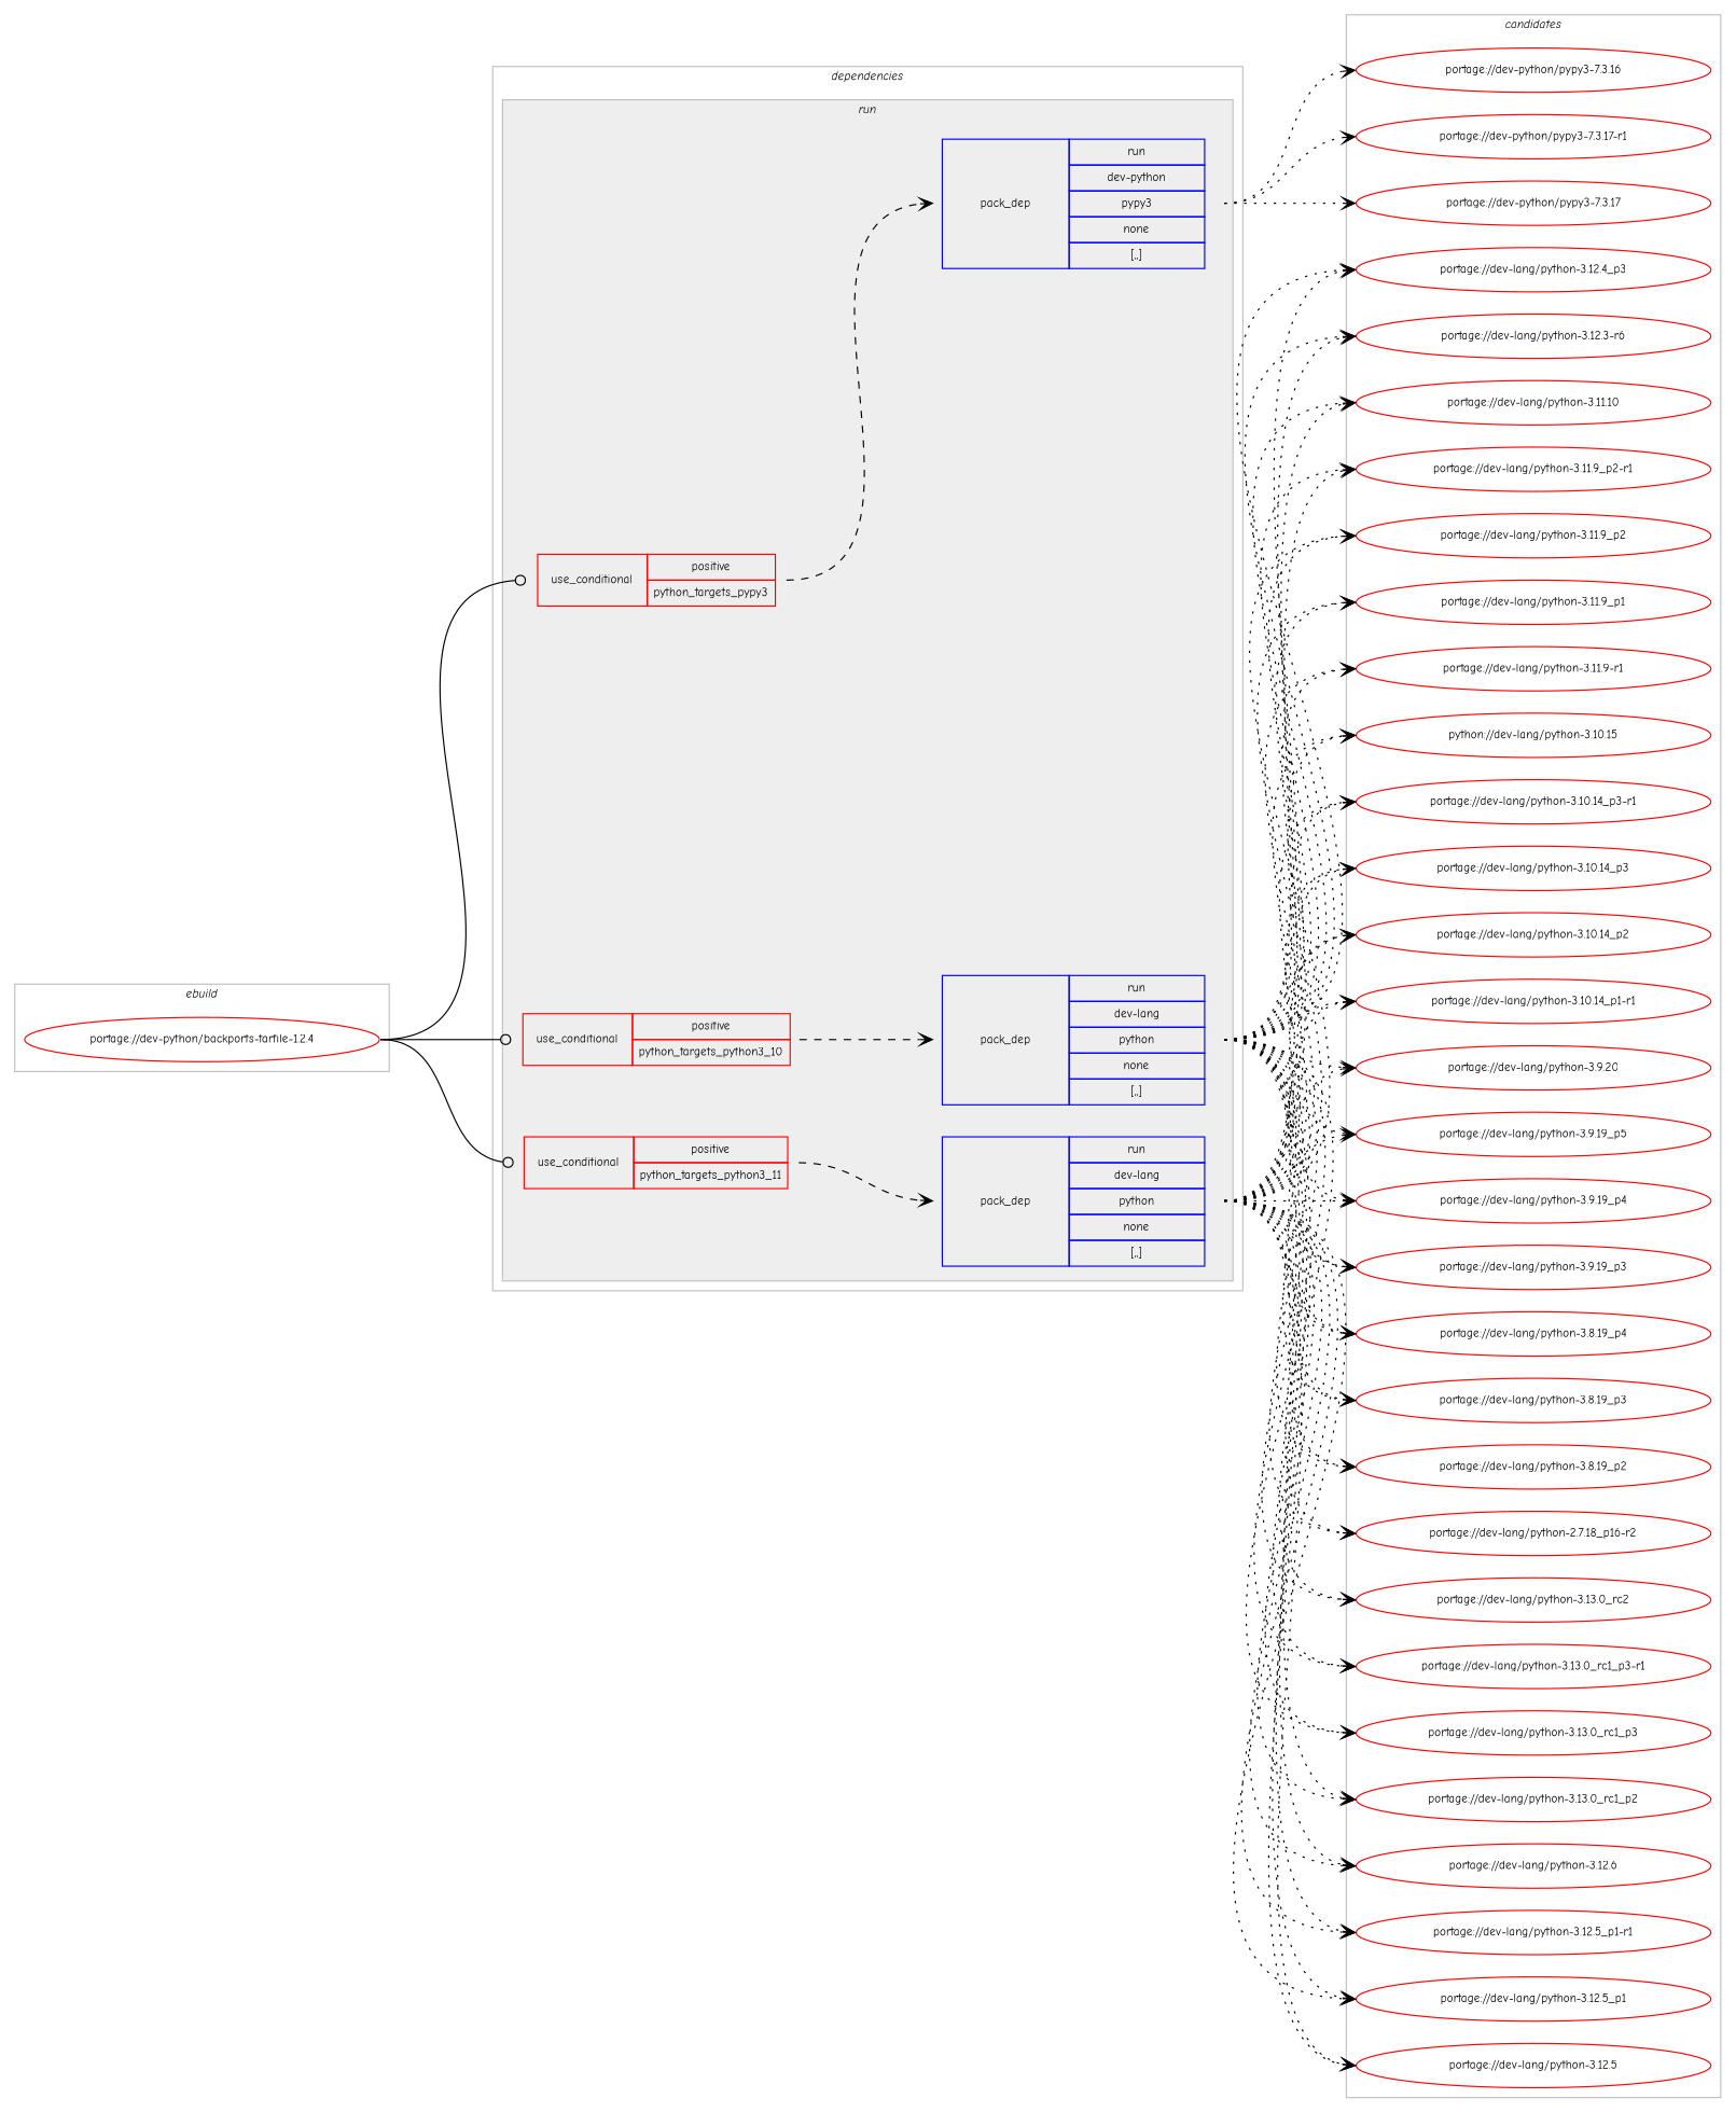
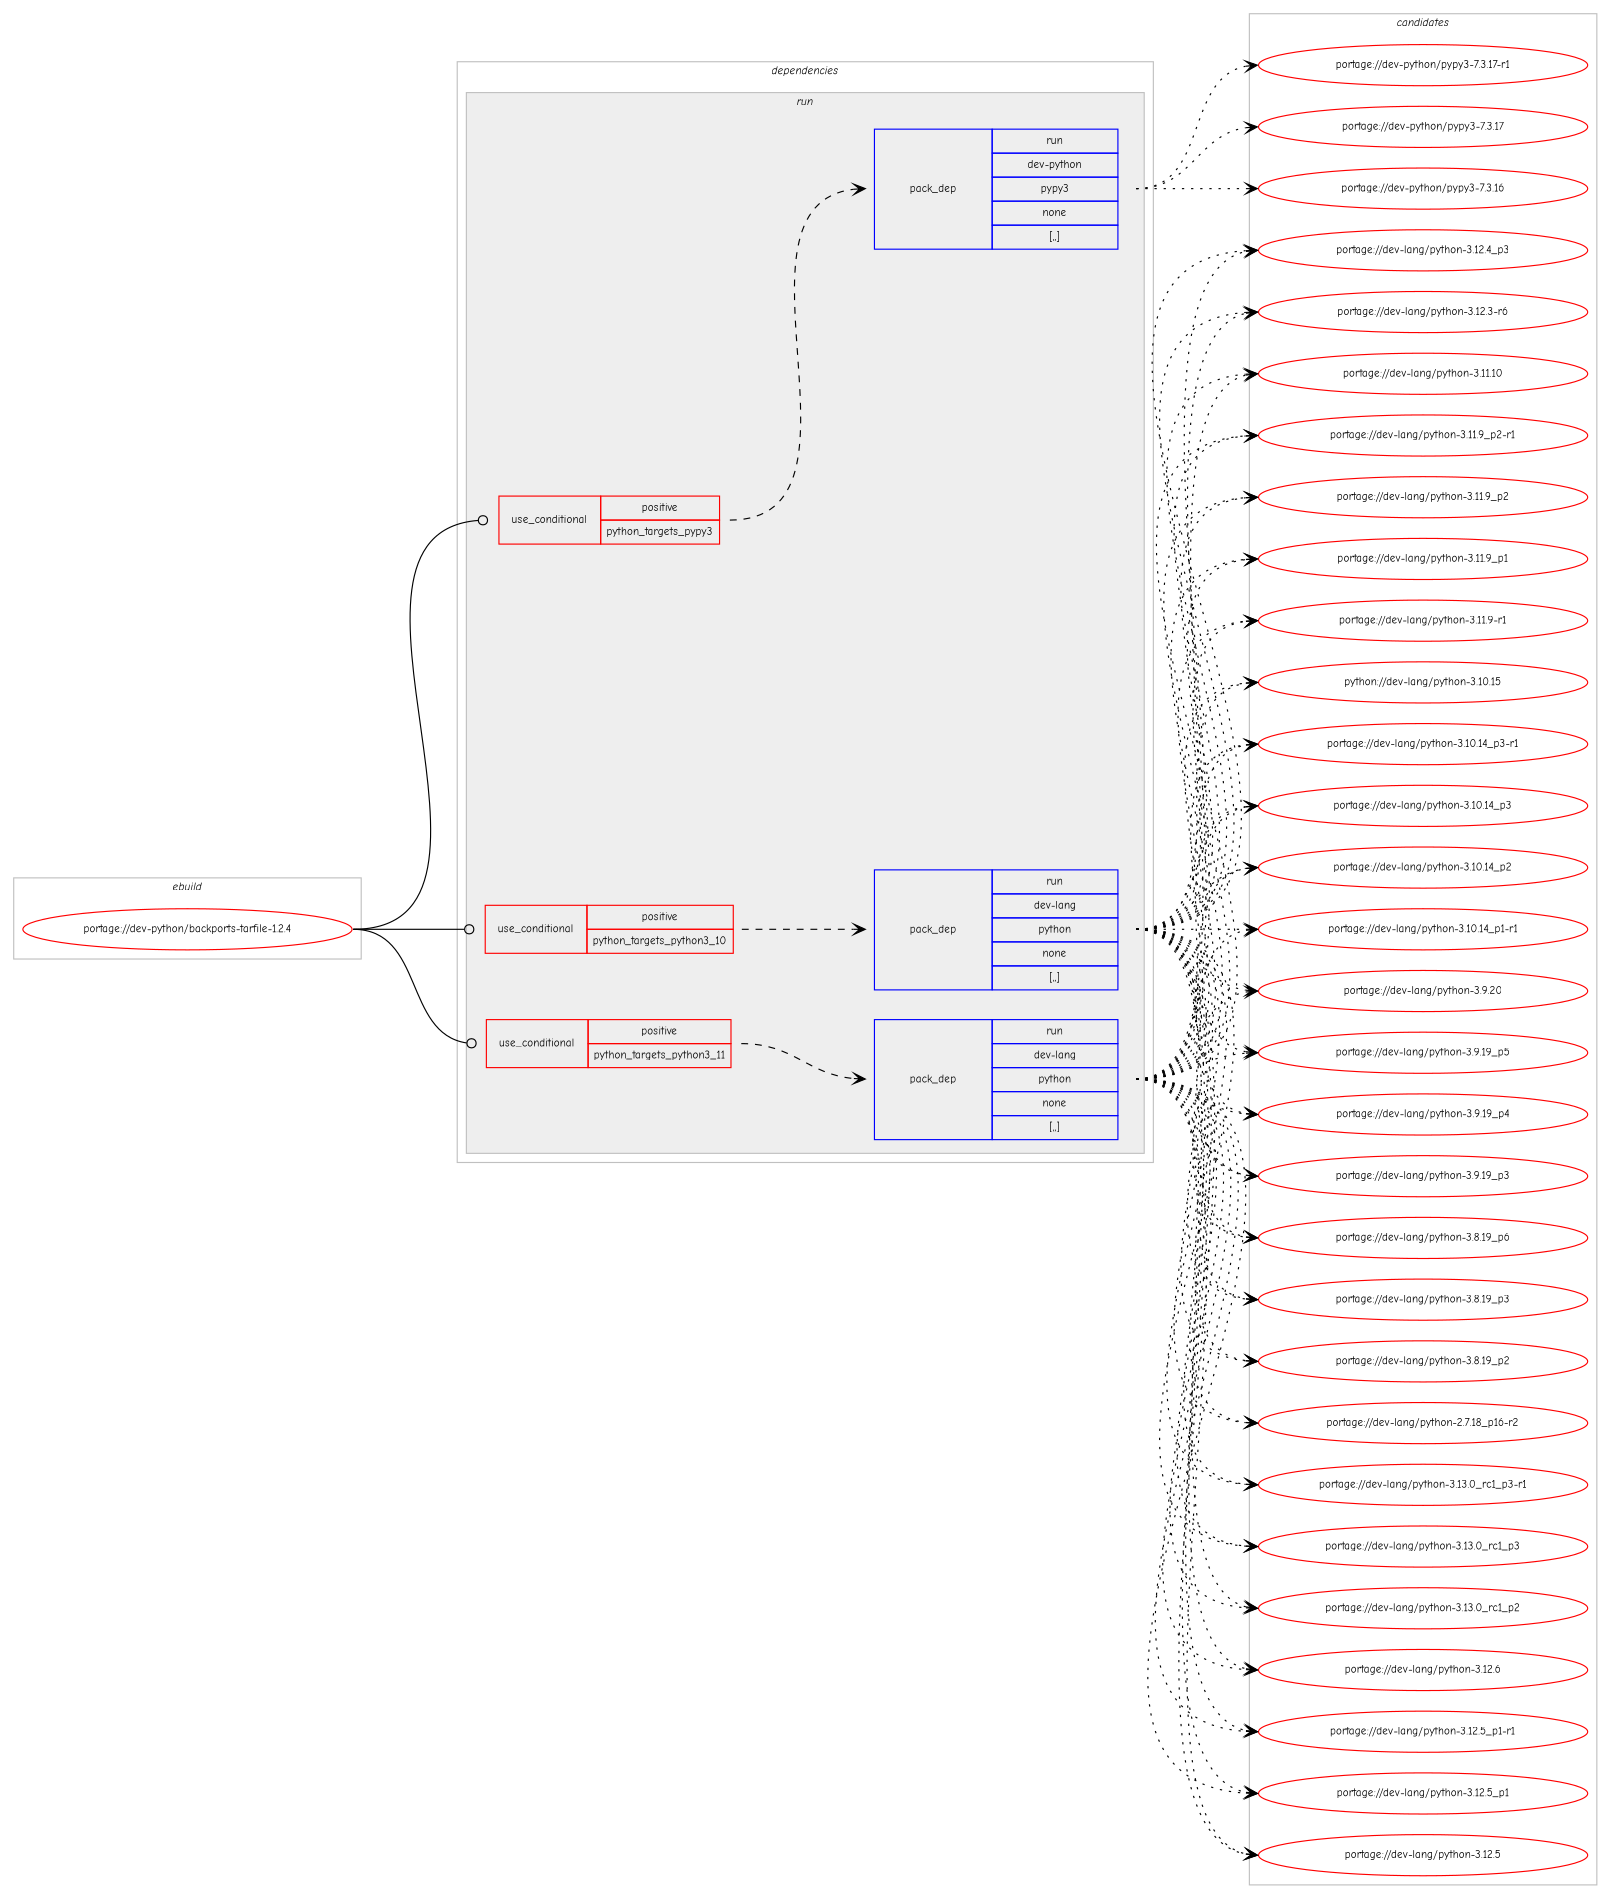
  digraph {
    compound=true
    concentrate=true
    fontname="Comic Neue"
    fontsize=10
    newrank=true
    rankdir=LR
    ranksep=1.5
    node [color=red fontname="Comic Neue" fontsize=10]
    edge [arrowhead=vee fontname="Comic Neue" headport=w style=dotted tailport=e weight=100]
    n1 [label="portage://dev-python/backports-tarfile-1.2.4" width=4]
    n2 [color=blue label=<<TABLE BORDER="0" CELLBORDER="1" CELLSPACING="0" CELLPADDING="4" WIDTH="220"><TR><TD ROWSPAN="6" CELLPADDING="30">pack_dep</TD></TR><TR><TD WIDTH="110">run</TD></TR><TR><TD>dev-python</TD></TR><TR><TD>pypy3</TD></TR><TR><TD>none</TD></TR><TR><TD>[,,]</TD></TR></TABLE>> shape=none]
    n3 [label=<<TABLE BORDER="0" CELLBORDER="1" CELLSPACING="0" CELLPADDING="4"><TR><TD ROWSPAN="3" CELLPADDING="10">use_conditional</TD></TR><TR><TD>positive</TD></TR><TR><TD>python_targets_pypy3</TD></TR></TABLE>> shape=none]
    n4 [color=blue label=<<TABLE BORDER="0" CELLBORDER="1" CELLSPACING="0" CELLPADDING="4" WIDTH="220"><TR><TD ROWSPAN="6" CELLPADDING="30">pack_dep</TD></TR><TR><TD WIDTH="110">run</TD></TR><TR><TD>dev-lang</TD></TR><TR><TD>python</TD></TR><TR><TD>none</TD></TR><TR><TD>[,,]</TD></TR></TABLE>> shape=none]
    n5 [label=<<TABLE BORDER="0" CELLBORDER="1" CELLSPACING="0" CELLPADDING="4"><TR><TD ROWSPAN="3" CELLPADDING="10">use_conditional</TD></TR><TR><TD>positive</TD></TR><TR><TD>python_targets_python3_10</TD></TR></TABLE>> shape=none]
    n6 [color=blue label=<<TABLE BORDER="0" CELLBORDER="1" CELLSPACING="0" CELLPADDING="4" WIDTH="220"><TR><TD ROWSPAN="6" CELLPADDING="30">pack_dep</TD></TR><TR><TD WIDTH="110">run</TD></TR><TR><TD>dev-lang</TD></TR><TR><TD>python</TD></TR><TR><TD>none</TD></TR><TR><TD>[,,]</TD></TR></TABLE>> shape=none]
    n7 [label=<<TABLE BORDER="0" CELLBORDER="1" CELLSPACING="0" CELLPADDING="4"><TR><TD ROWSPAN="3" CELLPADDING="10">use_conditional</TD></TR><TR><TD>positive</TD></TR><TR><TD>python_targets_python3_11</TD></TR></TABLE>> shape=none]
    n8 [label="portage://dev-python/pypy3-7.3.17-r1" width=4]
    n9 [label="portage://dev-python/pypy3-7.3.17" width=4]
    n10 [label="portage://dev-python/pypy3-7.3.16" width=4]
-   n11 [label="portage://dev-lang/python-3.13.0_rc2" width=4]
    n12 [label="portage://dev-lang/python-3.13.0_rc1_p3-r1" width=4]
    n13 [label="portage://dev-lang/python-3.13.0_rc1_p3" width=4]
    n14 [label="portage://dev-lang/python-3.13.0_rc1_p2" width=4]
    n15 [label="portage://dev-lang/python-3.12.6" width=4]
    n16 [label="portage://dev-lang/python-3.12.5_p1-r1" width=4]
    n17 [label="portage://dev-lang/python-3.12.5_p1" width=4]
    n18 [label="portage://dev-lang/python-3.12.5" width=4]
    n19 [label="portage://dev-lang/python-3.12.4_p3" width=4]
    n20 [label="portage://dev-lang/python-3.12.3-r6" width=4]
    n21 [label="portage://dev-lang/python-3.11.10" width=4]
    n22 [label="portage://dev-lang/python-3.11.9_p2-r1" width=4]
    n23 [label="portage://dev-lang/python-3.11.9_p2" width=4]
    n24 [label="portage://dev-lang/python-3.11.9_p1" width=4]
    n25 [label="portage://dev-lang/python-3.11.9-r1" width=4]
    n26 [label="python://dev-lang/python-3.10.15" width=4]
    n27 [label="portage://dev-lang/python-3.10.14_p3-r1" width=4]
    n28 [label="portage://dev-lang/python-3.10.14_p3" width=4]
    n29 [label="portage://dev-lang/python-3.10.14_p2" width=4]
    n30 [label="portage://dev-lang/python-3.10.14_p1-r1" width=4]
    n31 [label="portage://dev-lang/python-3.9.20" width=4]
    n32 [label="portage://dev-lang/python-3.9.19_p5" width=4]
    n33 [label="portage://dev-lang/python-3.9.19_p4" width=4]
    n34 [label="portage://dev-lang/python-3.9.19_p3" width=4]
-   n35 [label="portage://dev-lang/python-3.8.19_p4" width=4]
+   n35 [label="portage://dev-lang/python-3.8.19_p6" width=4]
    n36 [label="portage://dev-lang/python-3.8.19_p3" width=4]
    n37 [label="portage://dev-lang/python-3.8.19_p2" width=4]
    n38 [label="portage://dev-lang/python-2.7.18_p16-r2" width=4]
    subgraph cluster_1 {
      color=gray
      label=<<i>ebuild</i>>
      n1
    }
    subgraph cluster_2 {
      color=gray
      label=<<i>dependencies</i>>
      subgraph cluster_3 {
        color=gray
        fillcolor="#eeeeee"
        label=<<i>compile</i>>
        style=filled
      }
      subgraph cluster_4 {
        color=gray
        fillcolor="#eeeeee"
        label=<<i>compile and run</i>>
        style=filled
      }
      subgraph cluster_5 {
        color=gray
        fillcolor="#eeeeee"
        label=<<i>run</i>>
        style=filled
        subgraph sub_6 {
          color=gray
          fillcolor="#eeeeee"
          label=<<i>run</i>>
          style=filled
          n3
          subgraph sub_7 {
            color=gray
            fillcolor="#eeeeee"
            label=<<i>run</i>>
            style=filled
            n2
          }
        }
        subgraph sub_8 {
          color=gray
          fillcolor="#eeeeee"
          label=<<i>run</i>>
          style=filled
          n5
          subgraph sub_9 {
            color=gray
            fillcolor="#eeeeee"
            label=<<i>run</i>>
            style=filled
            n4
          }
        }
        subgraph sub_10 {
          color=gray
          fillcolor="#eeeeee"
          label=<<i>run</i>>
          style=filled
          n7
          subgraph sub_11 {
            color=gray
            fillcolor="#eeeeee"
            label=<<i>run</i>>
            style=filled
            n6
          }
        }
      }
    }
    subgraph cluster_12 {
      color=gray
      label=<<i>candidates</i>>
      rank=same
      subgraph sub_13 {
        color=black
        label=<<i>candidates</i>>
        nodesep=1
        rank=same
        n8
        n9
        n10
      }
      subgraph sub_14 {
        color=black
        label=<<i>candidates</i>>
        nodesep=1
        rank=same
-       n11
        n12
        n13
        n14
        n15
        n16
        n17
        n18
        n19
        n20
        n21
        n22
        n23
        n24
        n25
        n26
        n27
        n28
        n29
        n30
        n31
        n32
        n33
        n34
        n35
        n36
        n37
        n38
      }
      subgraph sub_15 {
        color=black
        label=<<i>candidates</i>>
        nodesep=1
        rank=same
-       n11
        n12
        n13
        n14
        n15
        n16
        n17
        n18
        n19
        n20
        n21
        n22
        n23
        n24
        n25
        n26
        n27
        n28
        n29
        n30
        n31
        n32
        n33
        n34
        n35
        n36
        n37
        n38
      }
    }
    n1 -> n3 [arrowhead=odot style=solid weight=20]
    n1 -> n5 [arrowhead=odot style=solid weight=20]
    n1 -> n7 [arrowhead=odot style=solid weight=20]
    n2 -> n8
    n2 -> n9
    n2 -> n10
    n3 -> n2 [style=dashed weight=20]
-   n4 -> n11
    n4 -> n12
    n4 -> n13
    n4 -> n14
    n4 -> n15
    n4 -> n16
    n4 -> n17
    n4 -> n18
    n4 -> n19
    n4 -> n20
    n4 -> n21
    n4 -> n22
    n4 -> n23
    n4 -> n24
    n4 -> n25
    n4 -> n26
    n4 -> n27
    n4 -> n28
    n4 -> n29
    n4 -> n30
    n4 -> n31
    n4 -> n32
    n4 -> n33
    n4 -> n34
    n4 -> n35
    n4 -> n36
    n4 -> n37
    n4 -> n38
    n5 -> n4 [style=dashed weight=20]
-   n6 -> n11
    n6 -> n12
    n6 -> n13
    n6 -> n14
    n6 -> n15
    n6 -> n16
    n6 -> n17
    n6 -> n18
    n6 -> n19
    n6 -> n20
    n6 -> n21
    n6 -> n22
    n6 -> n23
    n6 -> n24
    n6 -> n25
    n6 -> n26
    n6 -> n27
    n6 -> n28
    n6 -> n29
    n6 -> n30
    n6 -> n31
    n6 -> n32
    n6 -> n33
    n6 -> n34
    n6 -> n35
    n6 -> n36
    n6 -> n37
    n6 -> n38
    n7 -> n6 [style=dashed weight=20]
  }
